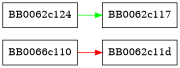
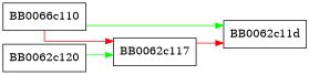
  digraph {
    rankdir=LR
    splines=ortho
    node [shape=box]
    edge [color=green]
    n1 [label=BB0066c110]
    BB0062c11d
    BB0062c117
-   BB0062c120 [label=BB0062c124]
-   n1 -> BB0062c11d [color=red]
+   BB0062c120
+   n1 -> BB0062c11d
+   n1 -> BB0062c117 [color=red]
+   BB0062c117 -> BB0062c11d [color=red]
    BB0062c120 -> BB0062c117
  }
